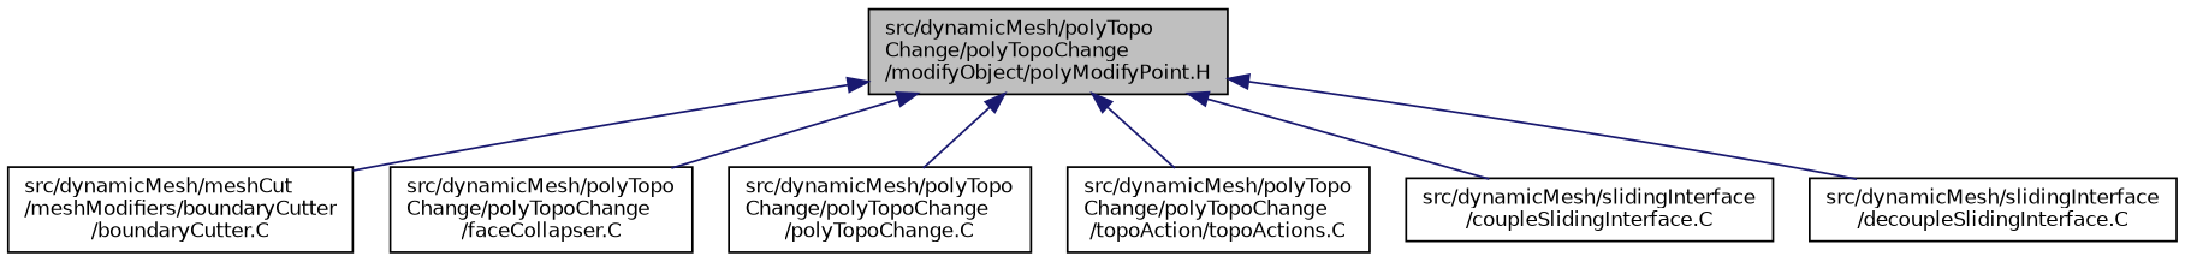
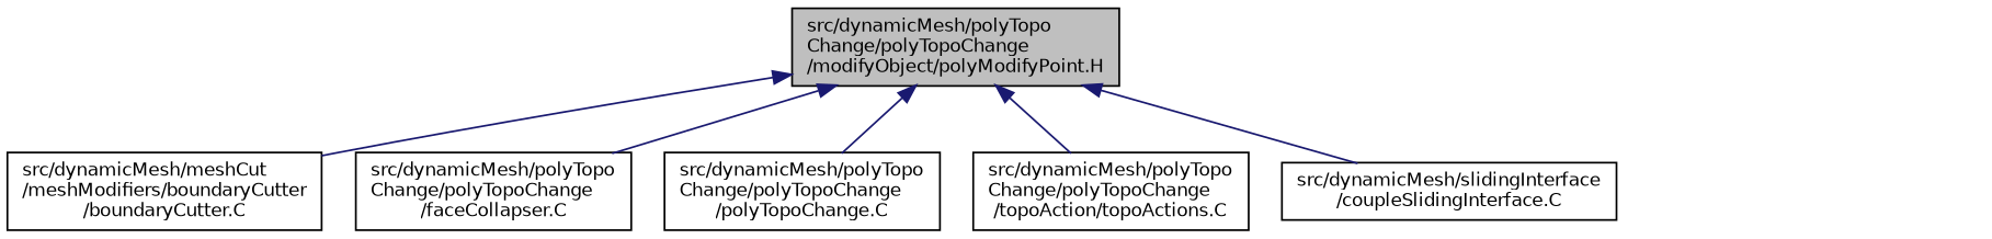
  digraph {
    node [color=black fontname=Helvetica fontsize=10 shape=record]
    edge [color=midnightblue dir=back fontname=Helvetica fontsize=10 labelfontname=Helvetica labelfontsize=10 style=solid]
    n1 [fillcolor=grey75 fontcolor=black height=0.2 label="src/dynamicMesh/polyTopo\lChange/polyTopoChange\l/modifyObject/polyModifyPoint.H" style=filled width=0.4]
    n2 [height=0.2 label="src/dynamicMesh/meshCut\l/meshModifiers/boundaryCutter\l/boundaryCutter.C" width=0.4]
    n3 [height=0.2 label="src/dynamicMesh/polyTopo\lChange/polyTopoChange\l/faceCollapser.C" width=0.4]
    n4 [height=0.2 label="src/dynamicMesh/polyTopo\lChange/polyTopoChange\l/polyTopoChange.C" width=0.4]
    n5 [height=0.2 label="src/dynamicMesh/polyTopo\lChange/polyTopoChange\l/topoAction/topoActions.C" width=0.4]
    n6 [height=0.2 label="src/dynamicMesh/slidingInterface\l/coupleSlidingInterface.C" width=0.4]
-   n7 [height=0.2 label="src/dynamicMesh/slidingInterface\l/decoupleSlidingInterface.C" width=0.4]
    n1 -> n2
    n1 -> n3
    n1 -> n4
    n1 -> n5
    n1 -> n6
-   n1 -> n7
  }
